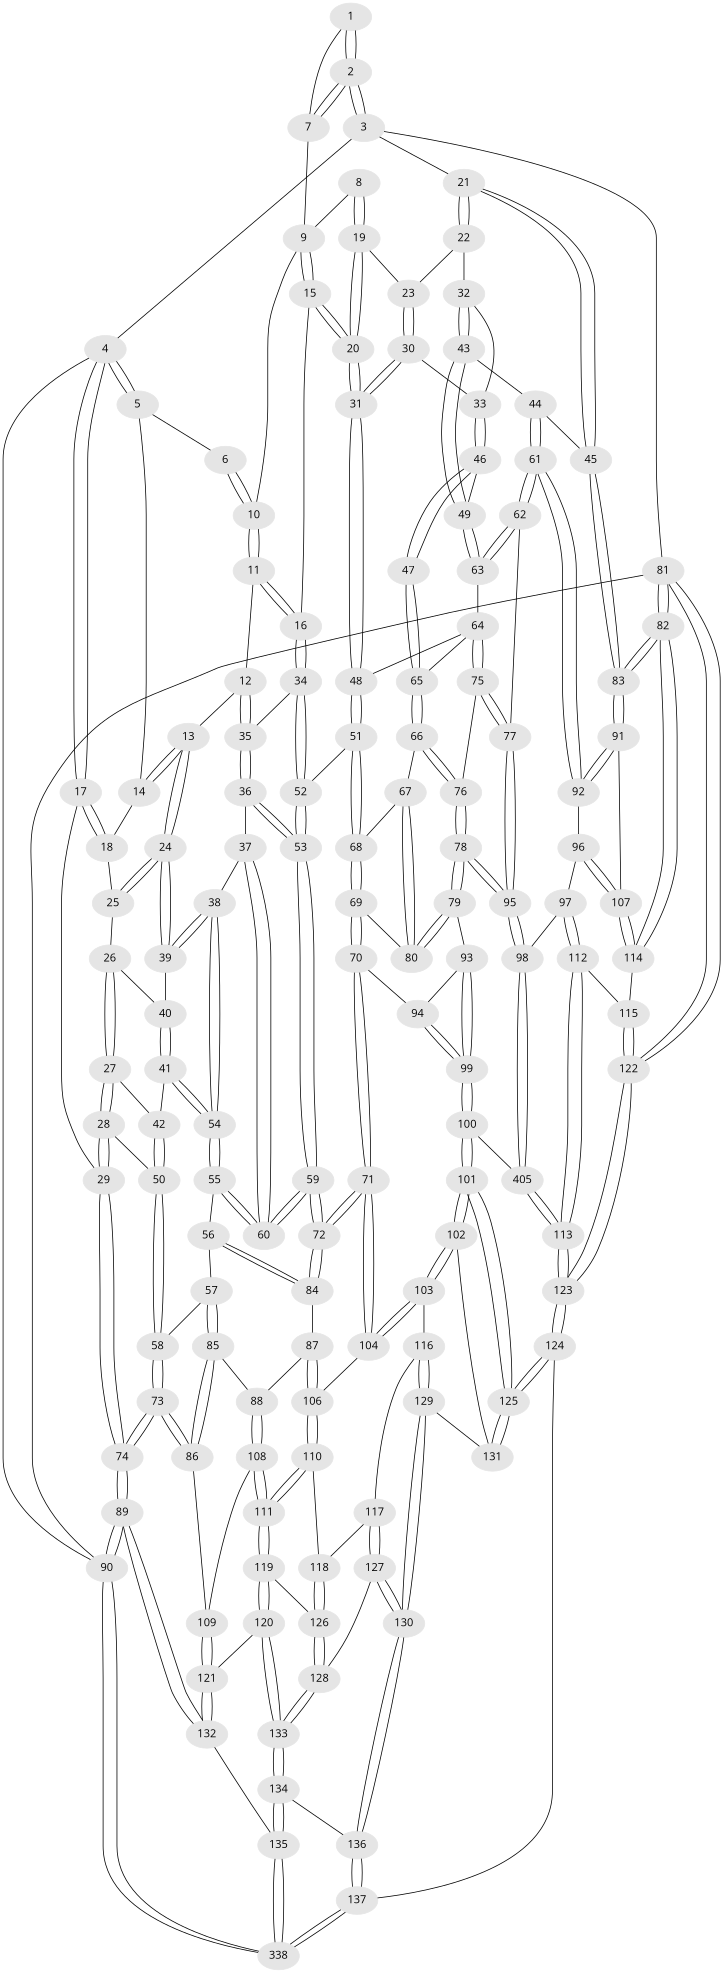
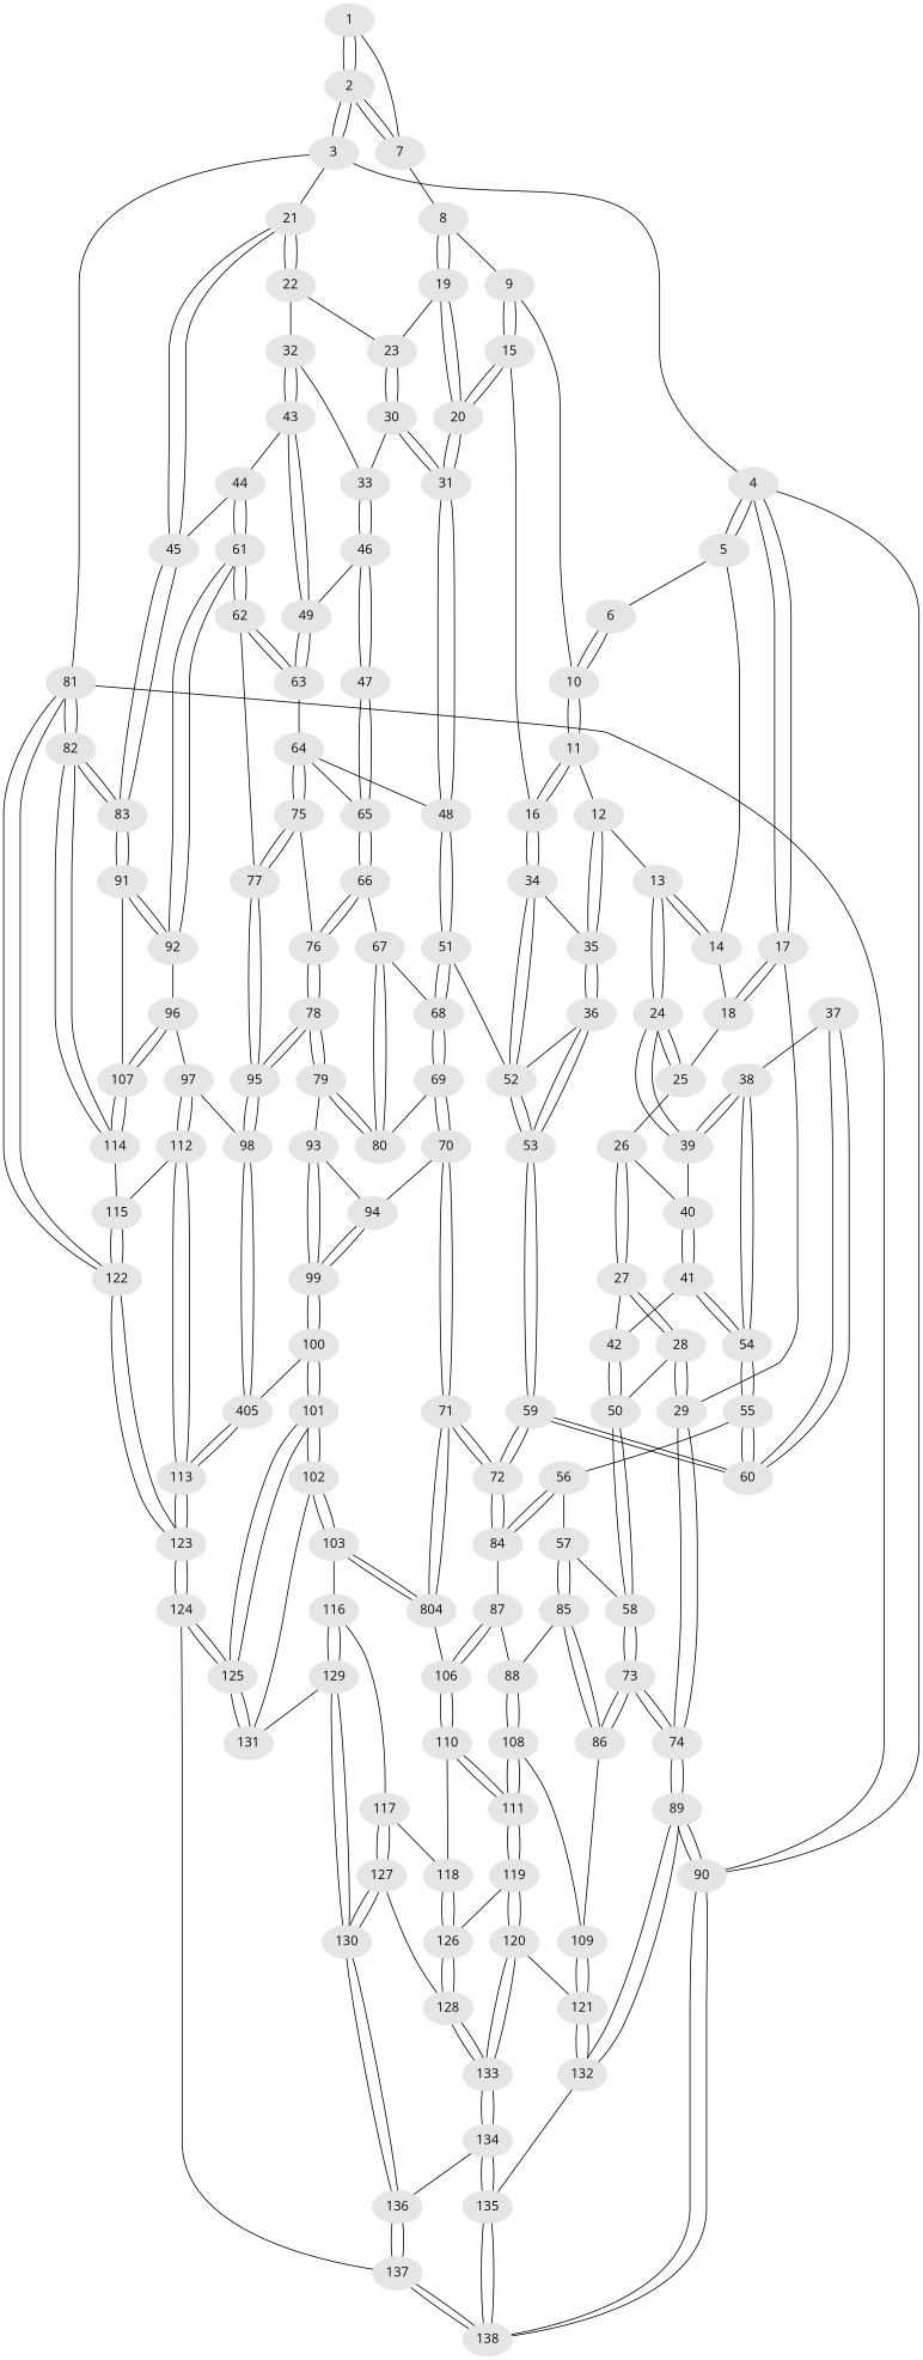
  graph {
    fontname="Open Sans"
    node [color=gray90 fontname="Open Sans" style=filled]
    edge [fontname="Open Sans"]
    1
    2
    7
    3
    8
    4
    21
    81
    5
    17
    90
    22
    45
    82
    122
    6
    14
    18
    29
-   138 [label=338]
+   138
    10
    11
    9
    19
    15
    20
    23
    16
    12
    13
    35
    34
    24
    36
    25
    39
    31
    52
    74
    26
    30
    48
    32
    83
    33
    43
    40
    27
    28
    42
    41
    50
    58
    89
    46
    51
    44
    49
    47
    53
    37
    38
    60
    59
    54
    55
    61
    63
    62
    92
    91
    65
    66
    68
    64
    73
    69
    72
    56
    57
    84
    85
    87
    86
    88
    77
    96
    95
    75
    76
    67
    80
    78
    70
    71
    94
-   104
+   104 [label=804]
    99
    106
    109
    132
    79
    98
    93
    114
    123
    115
    107
    108
    121
    110
    111
    135
    97
    100
    n116 [label=405]
    112
    113
    101
    102
    125
    103
    131
    116
    117
    129
    118
    119
    126
    120
    124
    127
    130
    128
    133
    134
    137
    136
    1 -- 2
    1 -- 2
    1 -- 7
    2 -- 7
    2 -- 7
    2 -- 3
    2 -- 3
-   7 -- 9
+   7 -- 8
    3 -- 4
    3 -- 21
    3 -- 81
    8 -- 9
    8 -- 19
    8 -- 19
    4 -- 5
    4 -- 5
    4 -- 17
    4 -- 17
    4 -- 90
    21 -- 22
    21 -- 22
    21 -- 45
    21 -- 45
    81 -- 90
    81 -- 82
    81 -- 82
    81 -- 122
    81 -- 122
    5 -- 6
    5 -- 14
    17 -- 18
    17 -- 18
    17 -- 29
    90 -- 138
    90 -- 138
    22 -- 23
    22 -- 32
    45 -- 83
    45 -- 83
    82 -- 83
    82 -- 83
    82 -- 114
    82 -- 114
    122 -- 123
    122 -- 123
    6 -- 10
    6 -- 10
    14 -- 18
    18 -- 25
    29 -- 74
    29 -- 74
    10 -- 11
    10 -- 11
    11 -- 16
    11 -- 16
    11 -- 12
    9 -- 10
    9 -- 15
    9 -- 15
    19 -- 20
    19 -- 20
    19 -- 23
    15 -- 20
    15 -- 20
    15 -- 16
    20 -- 31
    20 -- 31
    23 -- 30
    23 -- 30
    16 -- 34
    16 -- 34
    12 -- 13
    12 -- 35
    12 -- 35
    13 -- 14
    13 -- 14
    13 -- 24
    13 -- 24
    35 -- 36
    35 -- 36
    34 -- 35
    34 -- 52
    34 -- 52
    24 -- 25
    24 -- 25
    24 -- 39
    24 -- 39
    36 -- 53
    36 -- 53
-   36 -- 37
+   36 -- 52
    25 -- 26
    39 -- 40
    31 -- 48
    31 -- 48
    52 -- 53
    52 -- 53
    74 -- 89
    74 -- 89
    26 -- 40
    26 -- 27
    26 -- 27
    30 -- 31
    30 -- 31
    30 -- 33
    48 -- 51
    48 -- 51
    32 -- 33
    32 -- 43
    32 -- 43
    83 -- 91
    83 -- 91
    33 -- 46
    33 -- 46
    43 -- 44
    43 -- 49
    43 -- 49
    40 -- 41
    40 -- 41
    27 -- 28
    27 -- 28
    27 -- 42
    28 -- 29
    28 -- 29
    28 -- 50
    42 -- 50
    42 -- 50
    41 -- 42
    41 -- 54
    41 -- 54
    50 -- 58
    50 -- 58
    58 -- 73
    58 -- 73
    89 -- 90
    89 -- 90
    89 -- 132
    89 -- 132
    46 -- 49
    46 -- 47
    46 -- 47
    51 -- 52
    51 -- 68
    51 -- 68
    44 -- 45
    44 -- 61
    44 -- 61
    49 -- 63
    49 -- 63
    47 -- 65
    47 -- 65
    53 -- 59
    53 -- 59
    37 -- 38
    37 -- 60
    37 -- 60
    38 -- 39
    38 -- 39
    38 -- 54
    38 -- 54
    59 -- 60
    59 -- 60
    59 -- 72
    59 -- 72
    54 -- 55
    54 -- 55
    55 -- 60
    55 -- 60
    55 -- 56
    61 -- 62
    61 -- 62
    61 -- 92
    61 -- 92
    63 -- 64
    62 -- 63
    62 -- 63
    62 -- 77
    92 -- 96
    91 -- 92
    91 -- 92
    91 -- 107
    65 -- 66
    65 -- 66
    66 -- 76
    66 -- 76
    66 -- 67
    68 -- 69
    68 -- 69
    64 -- 48
    64 -- 65
    64 -- 75
    64 -- 75
    73 -- 74
    73 -- 74
    73 -- 86
    73 -- 86
    69 -- 80
    69 -- 70
    69 -- 70
    72 -- 84
    72 -- 84
    56 -- 57
    56 -- 84
    56 -- 84
    57 -- 58
    57 -- 85
    57 -- 85
    84 -- 87
    85 -- 86
    85 -- 86
    85 -- 88
    87 -- 88
    87 -- 106
    87 -- 106
    86 -- 109
    88 -- 108
    88 -- 108
    77 -- 95
    77 -- 95
    96 -- 107
    96 -- 107
    96 -- 97
    95 -- 98
    95 -- 98
    75 -- 77
    75 -- 77
    75 -- 76
    76 -- 78
    76 -- 78
    67 -- 68
    67 -- 80
    67 -- 80
    78 -- 95
    78 -- 95
    78 -- 79
    78 -- 79
    70 -- 71
    70 -- 71
    70 -- 94
    71 -- 72
    71 -- 72
    71 -- 104
    71 -- 104
    94 -- 99
    94 -- 99
    104 -- 106
    99 -- 100
    99 -- 100
    106 -- 110
    106 -- 110
    109 -- 121
    109 -- 121
    132 -- 135
    79 -- 80
    79 -- 80
    79 -- 93
    98 -- n116
    98 -- n116
    93 -- 94
    93 -- 99
    93 -- 99
    114 -- 115
    123 -- 124
    123 -- 124
    115 -- 122
    115 -- 122
    107 -- 114
    107 -- 114
    108 -- 109
    108 -- 111
    108 -- 111
    121 -- 132
    121 -- 132
    110 -- 111
    110 -- 111
    110 -- 118
    111 -- 119
    111 -- 119
    135 -- 138
    135 -- 138
    97 -- 98
    97 -- 112
    97 -- 112
    100 -- n116
    100 -- 101
    100 -- 101
    n116 -- 113
    n116 -- 113
    112 -- 115
    112 -- 113
    112 -- 113
    113 -- 123
    113 -- 123
    101 -- 102
    101 -- 102
    101 -- 125
    101 -- 125
    102 -- 103
    102 -- 103
    102 -- 131
    125 -- 131
    125 -- 131
    103 -- 104
    103 -- 104
    103 -- 116
    116 -- 117
    116 -- 129
    116 -- 129
    117 -- 118
    117 -- 127
    117 -- 127
    129 -- 131
    129 -- 130
    129 -- 130
    118 -- 126
    118 -- 126
    119 -- 126
    119 -- 120
    119 -- 120
    126 -- 128
    126 -- 128
    120 -- 121
    120 -- 133
    120 -- 133
    124 -- 125
    124 -- 125
    124 -- 137
    127 -- 130
    127 -- 130
    127 -- 128
    130 -- 136
    130 -- 136
    128 -- 133
    128 -- 133
    133 -- 134
    133 -- 134
    134 -- 135
    134 -- 135
    134 -- 136
    137 -- 138
    137 -- 138
    136 -- 137
    136 -- 137
  }
